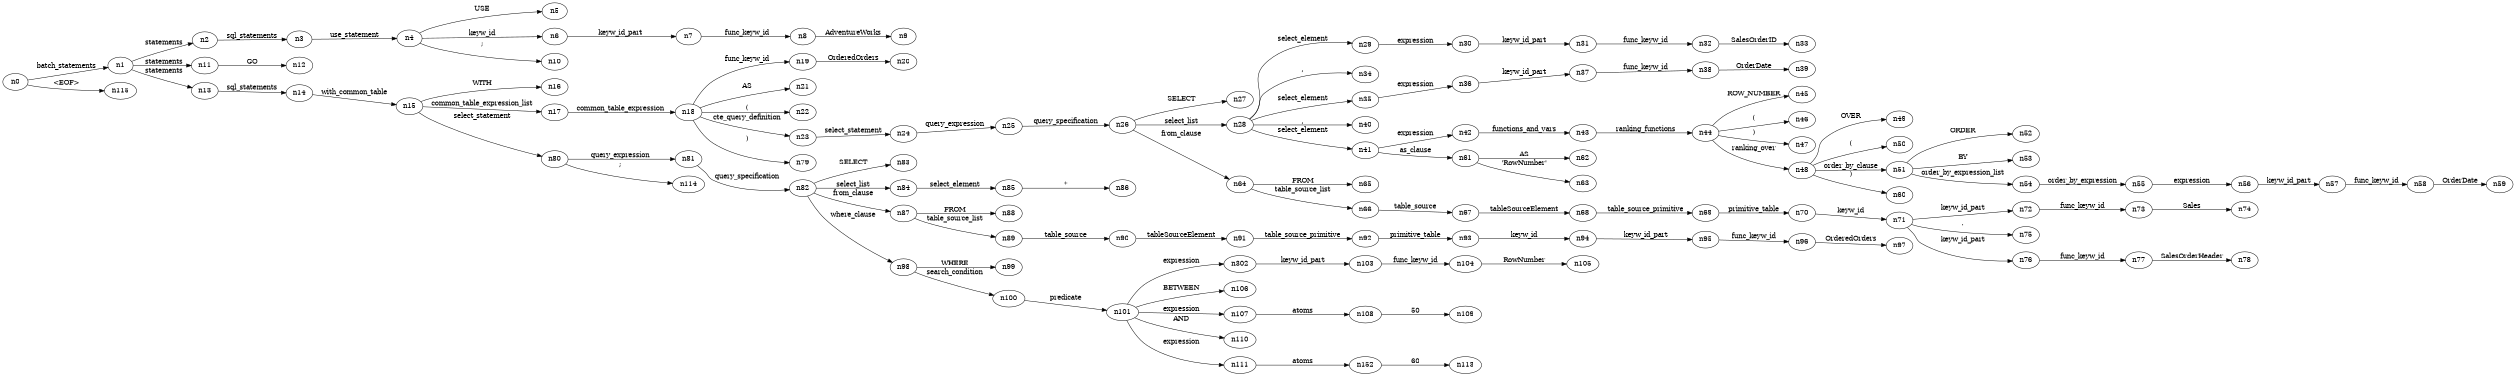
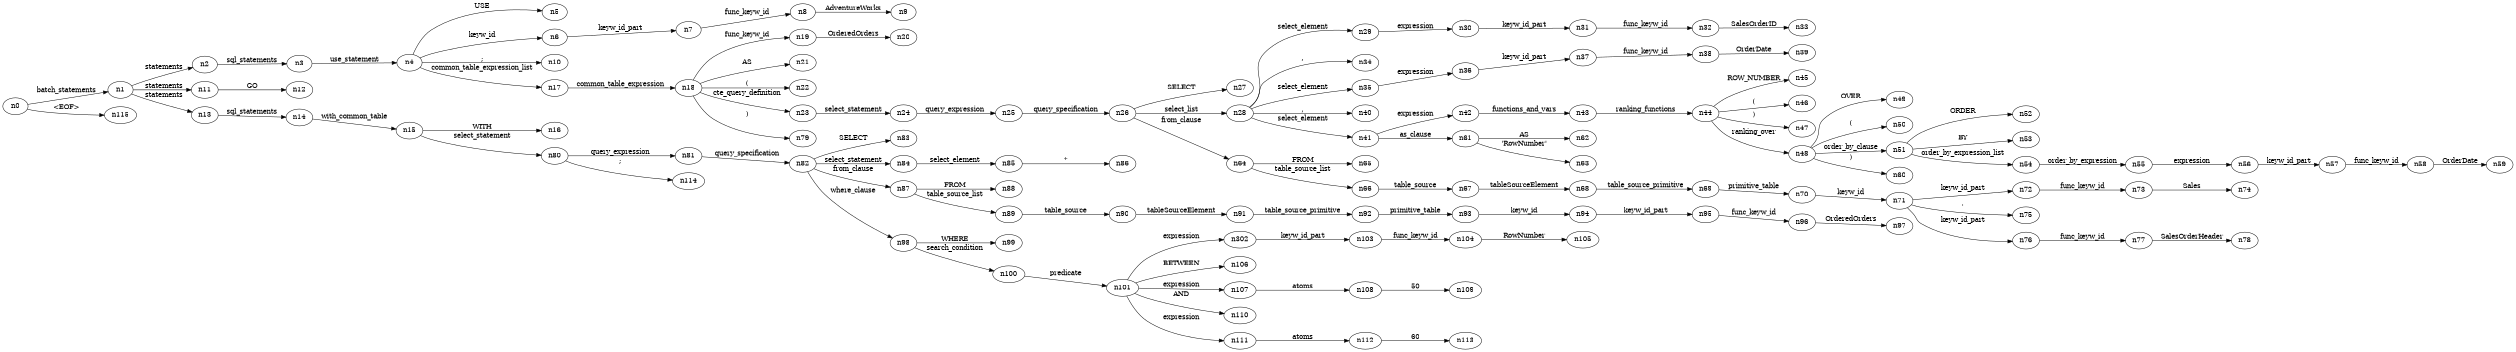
  digraph {
    rankdir=LR
    n0
    n1
    n115
    n2
    n11
    n13
    n3
    n12
    n14
    n4
    n5
    n6
    n10
    n7
    n8
    n9
    n15
    n16
    n17
    n80
    n18
    n81
    n114
    n19
    n21
    n22
    n23
    n79
    n20
    n24
    n25
    n26
    n27
    n28
    n64
    n29
    n34
    n35
    n40
    n41
    n65
    n66
    n30
    n36
    n42
    n61
    n31
    n32
    n33
    n37
    n38
    n39
    n43
    n62
    n63
    n44
    n45
    n46
    n47
    n48
    n49
    n50
    n51
    n60
    n52
    n53
    n54
    n55
    n56
    n57
    n58
    n59
    n67
    n68
    n69
    n70
    n71
    n72
    n75
    n76
    n73
    n77
    n74
    n78
    n82
    n83
    n84
    n87
    n98
    n85
    n88
    n89
    n99
    n100
    n86
    n90
    n91
    n92
    n93
    n94
    n95
    n96
    n97
    n101
    n102 [label=n302]
    n106
    n107
    n110
    n111
    n103
    n108
-   n112 [label=n152]
+   n112
    n104
    n105
    n109
    n113
    n0 -> n1 [label=batch_statements]
    n0 -> n115 [label="<EOF>"]
    n1 -> n2 [label=statements]
    n1 -> n11 [label=statements]
    n1 -> n13 [label=statements]
    n2 -> n3 [label=sql_statements]
    n11 -> n12 [label=GO]
    n13 -> n14 [label=sql_statements]
    n3 -> n4 [label=use_statement]
    n14 -> n15 [label=with_common_table]
    n4 -> n5 [label=USE]
    n4 -> n6 [label=keyw_id]
    n4 -> n10 [label=";"]
    n6 -> n7 [label=keyw_id_part]
    n7 -> n8 [label=func_keyw_id]
    n8 -> n9 [label=AdventureWorks]
    n15 -> n16 [label=WITH]
-   n15 -> n17 [label=common_table_expression_list]
+   n4 -> n17 [label=common_table_expression_list]
    n15 -> n80 [label=select_statement]
    n17 -> n18 [label=common_table_expression]
    n80 -> n81 [label=query_expression]
    n80 -> n114 [label=";"]
    n18 -> n19 [label=func_keyw_id]
    n18 -> n21 [label=AS]
    n18 -> n22 [label="("]
    n18 -> n23 [label=cte_query_definition]
    n18 -> n79 [label=")"]
    n81 -> n82 [label=query_specification]
    n19 -> n20 [label=OrderedOrders]
    n23 -> n24 [label=select_statement]
    n24 -> n25 [label=query_expression]
    n25 -> n26 [label=query_specification]
    n26 -> n27 [label=SELECT]
    n26 -> n28 [label=select_list]
    n26 -> n64 [label=from_clause]
    n28 -> n29 [label=select_element]
    n28 -> n34 [label=","]
    n28 -> n35 [label=select_element]
    n28 -> n40 [label=","]
    n28 -> n41 [label=select_element]
    n64 -> n65 [label=FROM]
    n64 -> n66 [label=table_source_list]
    n29 -> n30 [label=expression]
    n35 -> n36 [label=expression]
    n41 -> n42 [label=expression]
    n41 -> n61 [label=as_clause]
    n66 -> n67 [label=table_source]
    n30 -> n31 [label=keyw_id_part]
    n36 -> n37 [label=keyw_id_part]
    n42 -> n43 [label=functions_and_vars]
    n61 -> n62 [label=AS]
    n61 -> n63 [label="'RowNumber'"]
    n31 -> n32 [label=func_keyw_id]
    n32 -> n33 [label=SalesOrderID]
    n37 -> n38 [label=func_keyw_id]
    n38 -> n39 [label=OrderDate]
    n43 -> n44 [label=ranking_functions]
    n44 -> n45 [label=ROW_NUMBER]
    n44 -> n46 [label="("]
    n44 -> n47 [label=")"]
    n44 -> n48 [label=ranking_over]
    n48 -> n49 [label=OVER]
    n48 -> n50 [label="("]
    n48 -> n51 [label=order_by_clause]
    n48 -> n60 [label=")"]
    n51 -> n52 [label=ORDER]
    n51 -> n53 [label=BY]
    n51 -> n54 [label=order_by_expression_list]
    n54 -> n55 [label=order_by_expression]
    n55 -> n56 [label=expression]
    n56 -> n57 [label=keyw_id_part]
    n57 -> n58 [label=func_keyw_id]
    n58 -> n59 [label=OrderDate]
    n67 -> n68 [label=tableSourceElement]
    n68 -> n69 [label=table_source_primitive]
    n69 -> n70 [label=primitive_table]
    n70 -> n71 [label=keyw_id]
    n71 -> n72 [label=keyw_id_part]
    n71 -> n75 [label="."]
    n71 -> n76 [label=keyw_id_part]
    n72 -> n73 [label=func_keyw_id]
    n76 -> n77 [label=func_keyw_id]
    n73 -> n74 [label=Sales]
    n77 -> n78 [label=SalesOrderHeader]
    n82 -> n83 [label=SELECT]
-   n82 -> n84 [label=select_list]
+   n82 -> n84 [label=select_statement]
    n82 -> n87 [label=from_clause]
    n82 -> n98 [label=where_clause]
    n84 -> n85 [label=select_element]
    n87 -> n88 [label=FROM]
    n87 -> n89 [label=table_source_list]
    n98 -> n99 [label=WHERE]
    n98 -> n100 [label=search_condition]
    n85 -> n86 [label="*"]
    n89 -> n90 [label=table_source]
    n100 -> n101 [label=predicate]
    n90 -> n91 [label=tableSourceElement]
    n91 -> n92 [label=table_source_primitive]
    n92 -> n93 [label=primitive_table]
    n93 -> n94 [label=keyw_id]
    n94 -> n95 [label=keyw_id_part]
    n95 -> n96 [label=func_keyw_id]
    n96 -> n97 [label=OrderedOrders]
    n101 -> n102 [label=expression]
    n101 -> n106 [label=BETWEEN]
    n101 -> n107 [label=expression]
    n101 -> n110 [label=AND]
    n101 -> n111 [label=expression]
    n102 -> n103 [label=keyw_id_part]
    n107 -> n108 [label=atoms]
    n111 -> n112 [label=atoms]
    n103 -> n104 [label=func_keyw_id]
    n108 -> n109 [label=50]
    n112 -> n113 [label=60]
    n104 -> n105 [label=RowNumber]
  }
